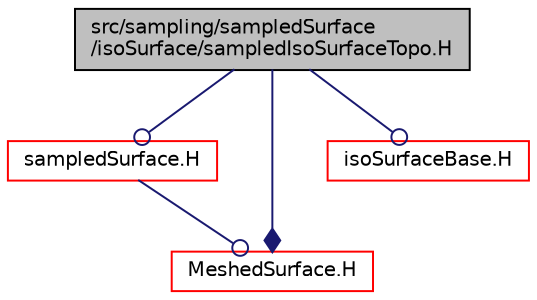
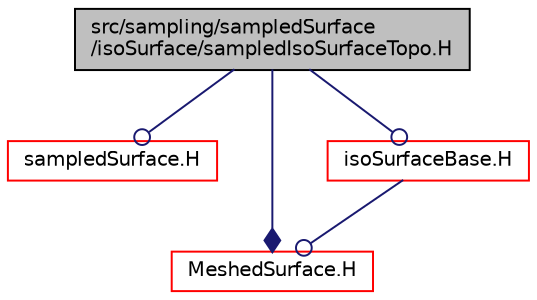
  digraph {
    node [color=red fontname=Helvetica fontsize=10 shape=record]
    edge [arrowhead=odot color=midnightblue fontname=Helvetica fontsize=10 labelfontname=Helvetica labelfontsize=10 style=solid]
    n1 [color=black fillcolor=grey75 fontcolor=black height=0.2 label="src/sampling/sampledSurface\l/isoSurface/sampledIsoSurfaceTopo.H" style=filled width=0.4]
    n2 [height=0.2 label="sampledSurface.H" width=0.4]
    n3 [height=0.2 label="MeshedSurface.H" width=0.4]
    n4 [height=0.2 label="isoSurfaceBase.H" width=0.4]
    n1 -> n2
    n1 -> n3 [arrowhead=diamond]
    n1 -> n4
-   n2 -> n3
+   n4 -> n3
  }
